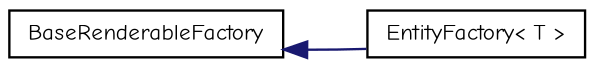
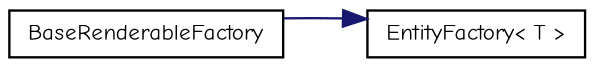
  digraph {
    rankdir=LR
    fontname="Comic Neue"
    node [color=black fillcolor=white fontname="Comic Neue" fontsize=10 shape=record style=filled]
    n1 [height=0.2 label=BaseRenderableFactory width=0.4]
    n2 [height=0.2 label="EntityFactory\< T \>" width=0.4]
-   n1 -> n2 [color=midnightblue dir=back fontname="Comic Neue" fontsize=10 labelfontname=Helvetica labelfontsize=10 style=solid]
+   n2 -> n1 [color=midnightblue dir=back fontname="Comic Neue" fontsize=10 labelfontname=Helvetica labelfontsize=10 style=solid]
  }
